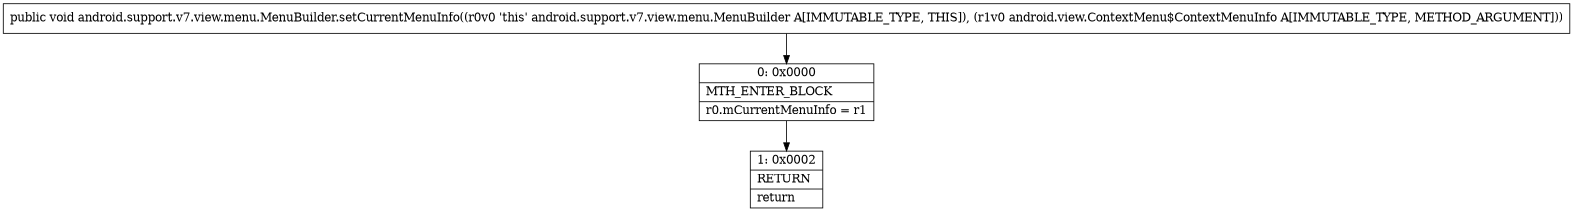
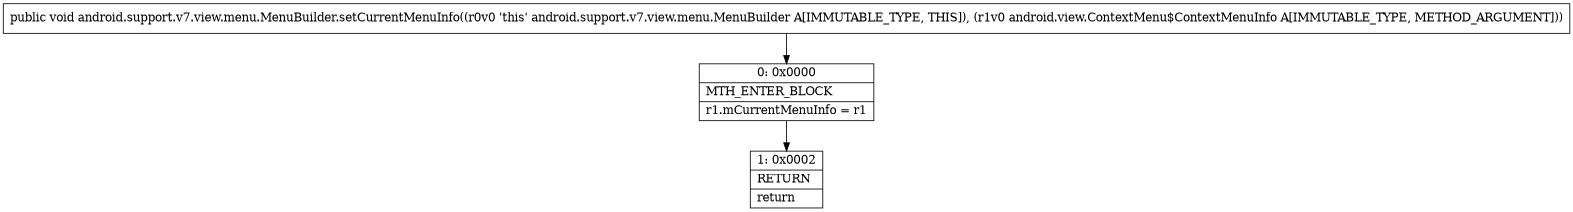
  digraph {
    fontname="DejaVu Serif"
    node [shape=record fontname="DejaVu Serif"]
    edge [fontname="DejaVu Serif"]
-   n1 [label="{0\:\ 0x0000|MTH_ENTER_BLOCK\l|r0.mCurrentMenuInfo = r1\l}"]
+   n1 [label="{0\:\ 0x0000|MTH_ENTER_BLOCK\l|r1.mCurrentMenuInfo = r1\l}"]
    n2 [label="{1\:\ 0x0002|RETURN\l|return\l}"]
    n3 [label="{public void android.support.v7.view.menu.MenuBuilder.setCurrentMenuInfo((r0v0 'this' android.support.v7.view.menu.MenuBuilder A[IMMUTABLE_TYPE, THIS]), (r1v0 android.view.ContextMenu$ContextMenuInfo A[IMMUTABLE_TYPE, METHOD_ARGUMENT])) }"]
    n1 -> n2
    n3 -> n1
  }
